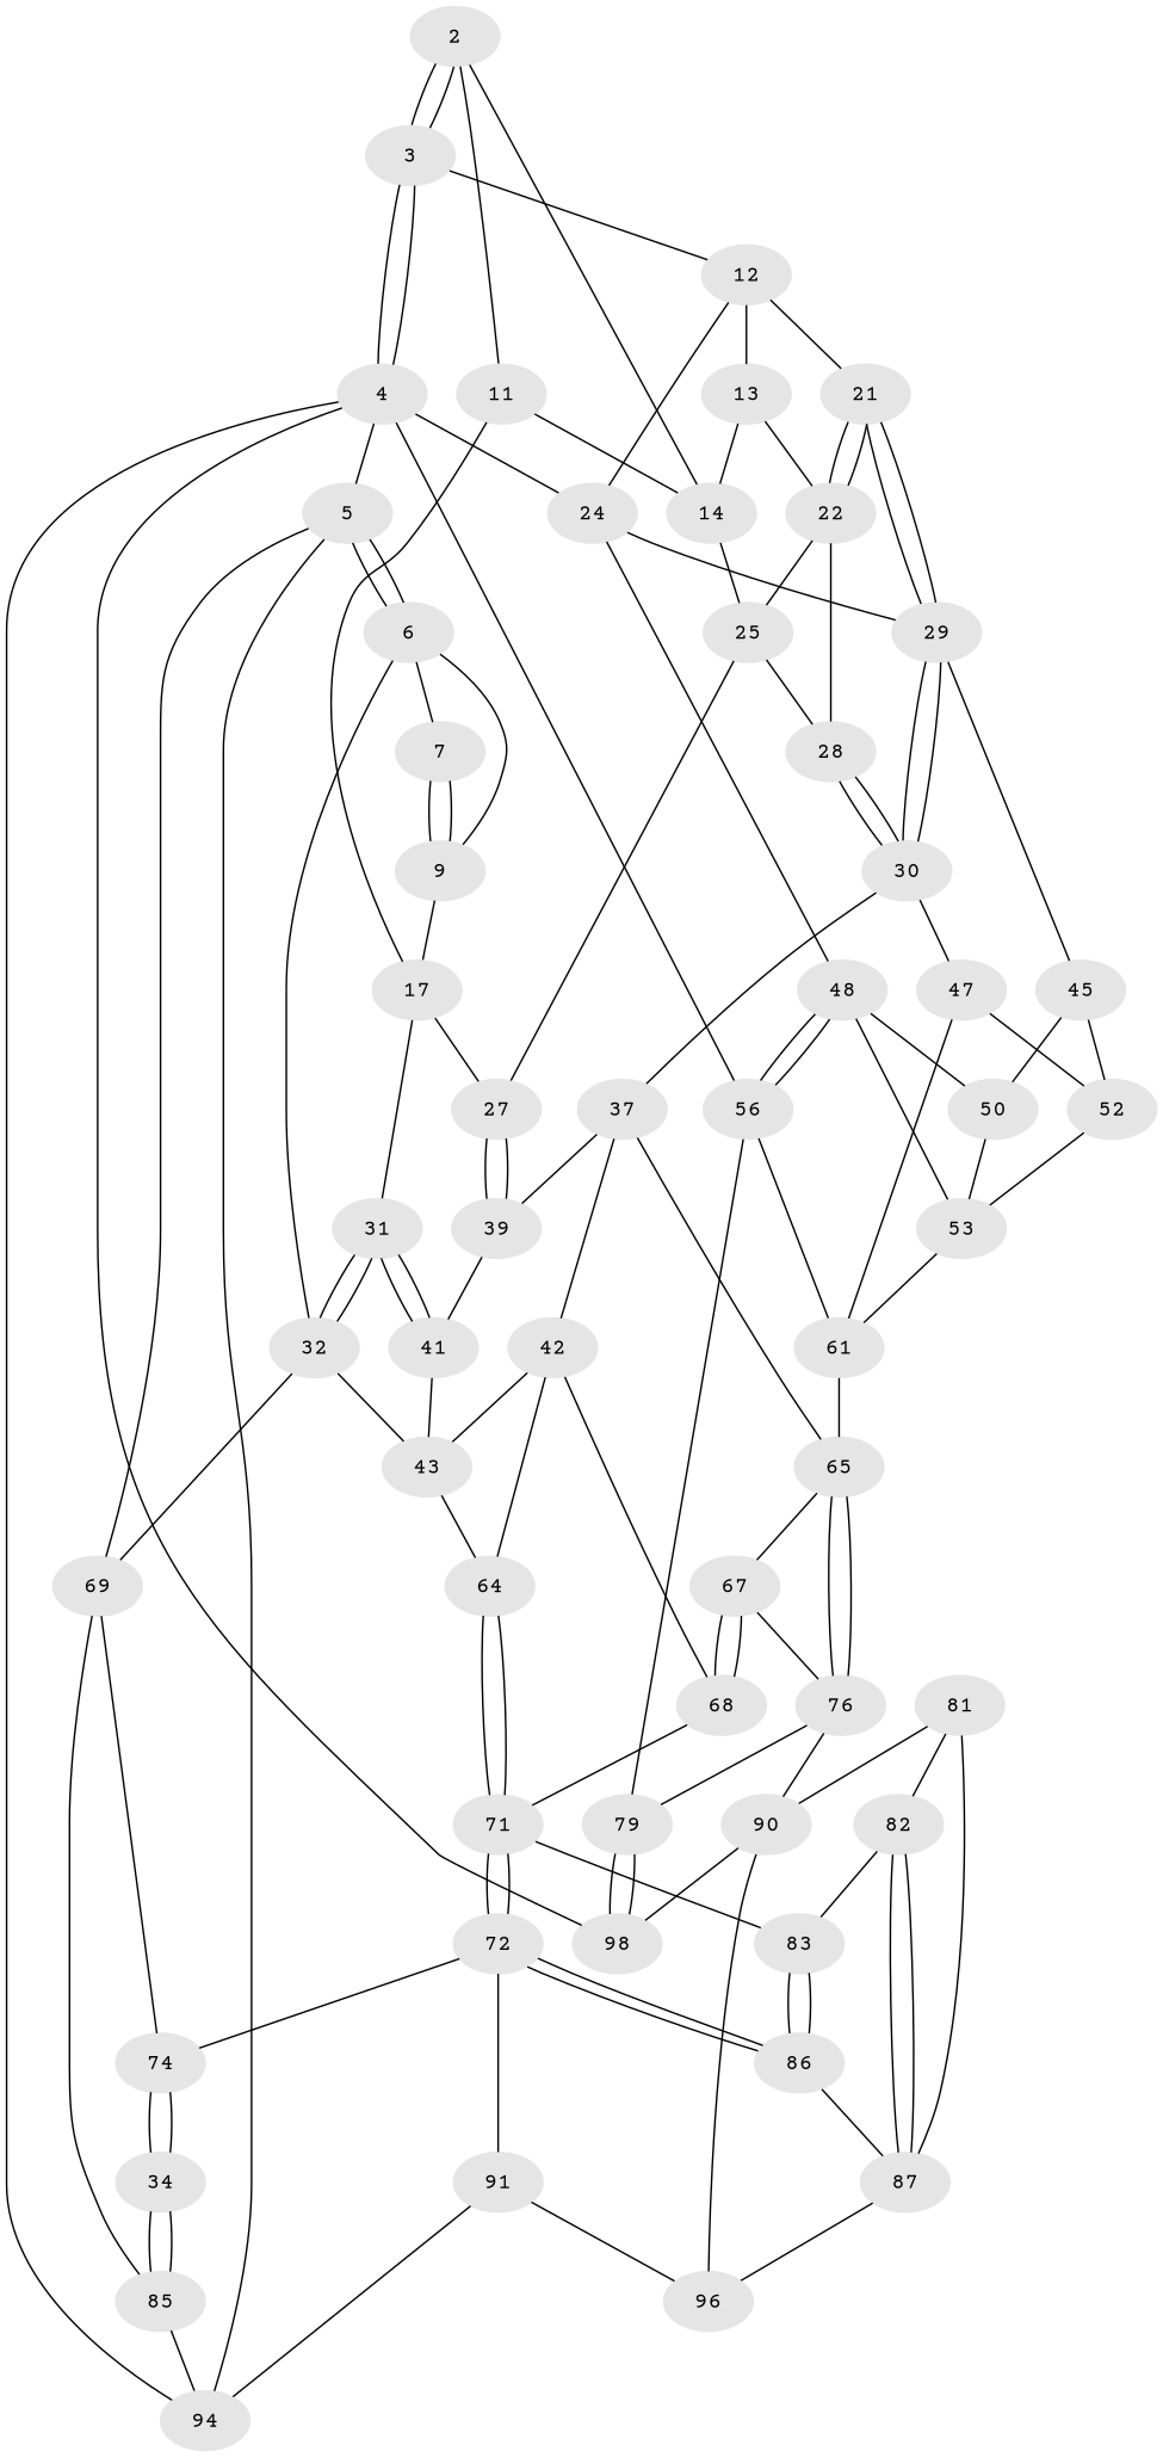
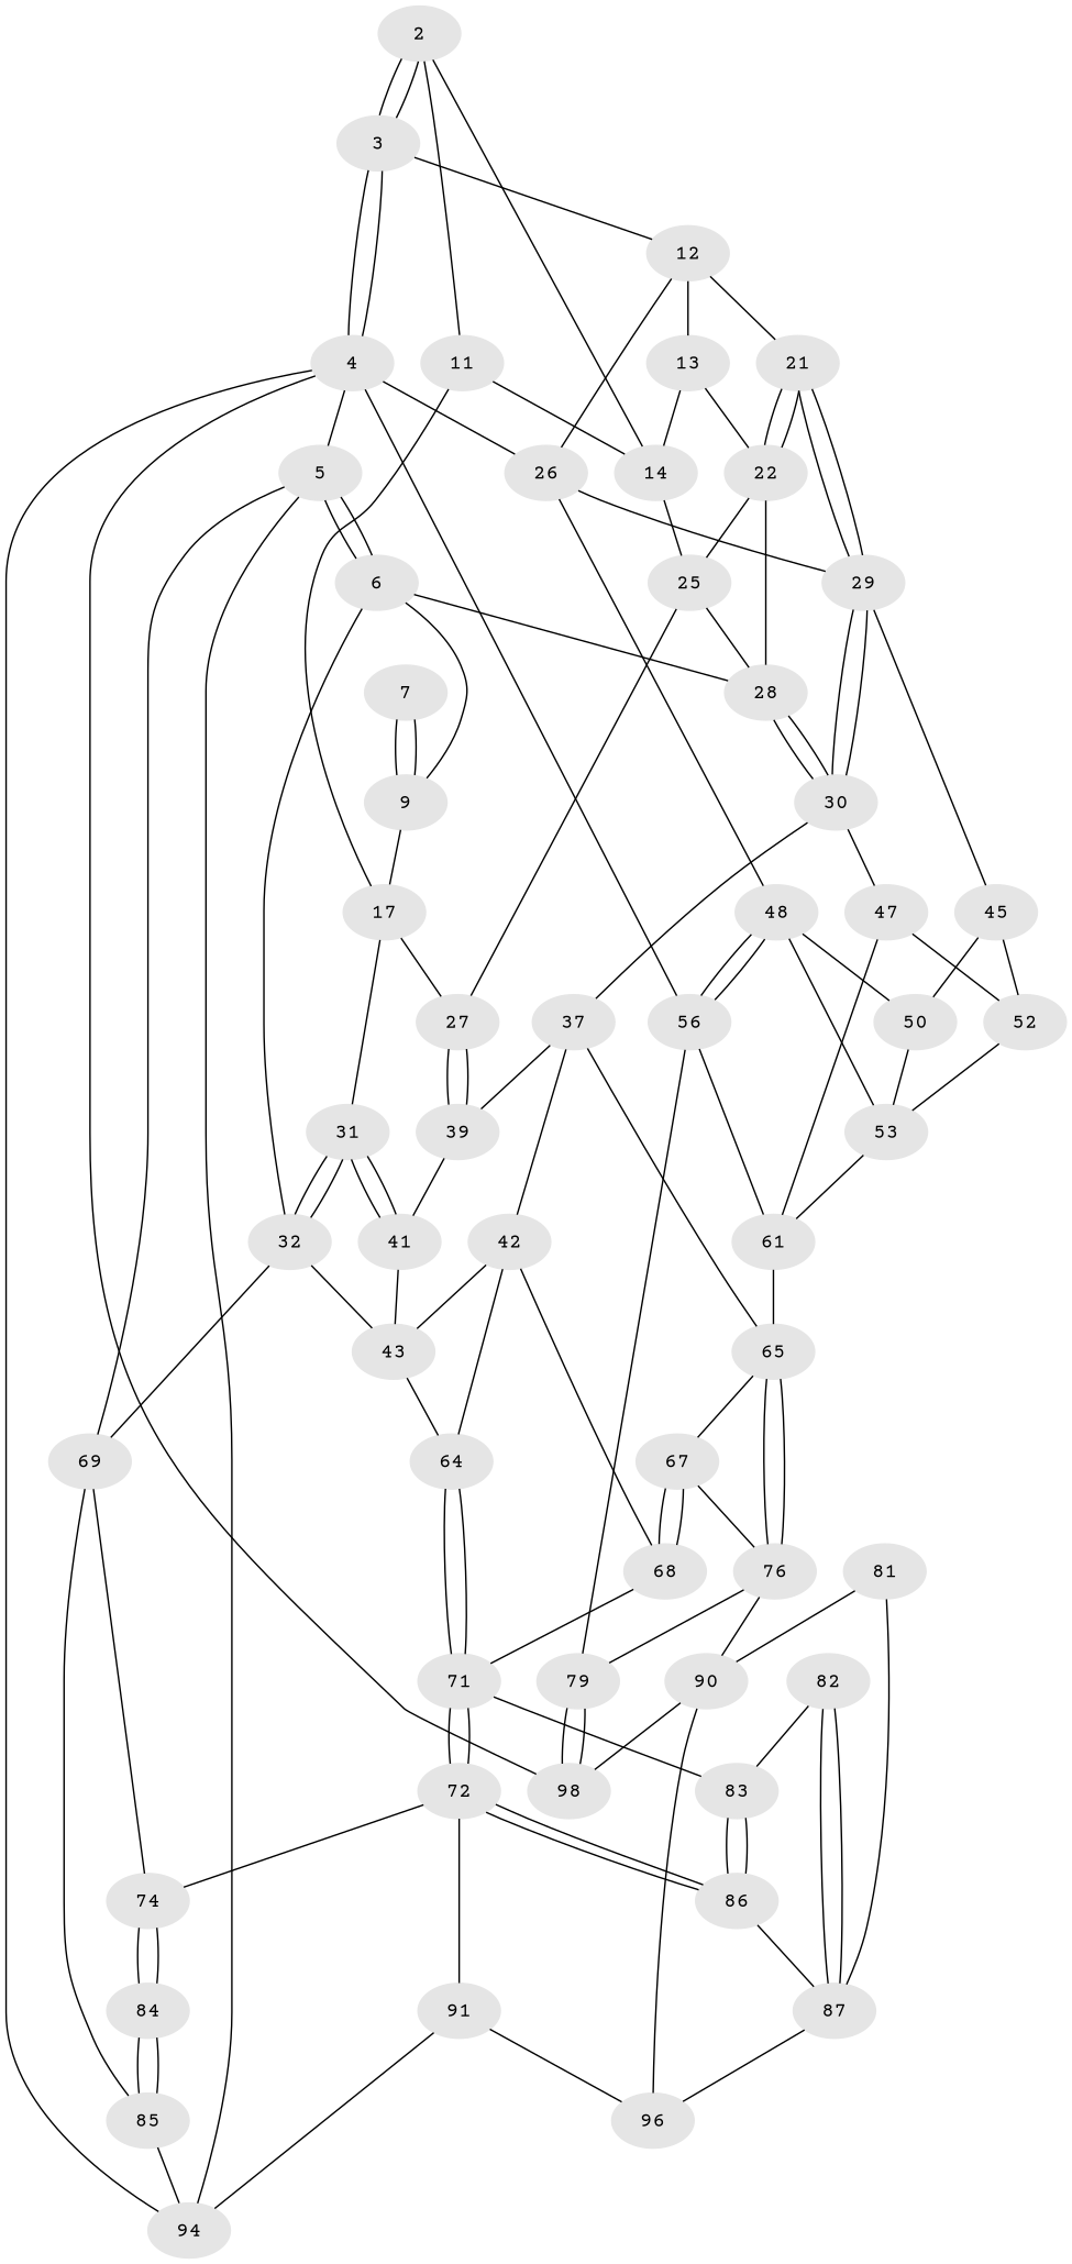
  graph {
    fontname="Courier Prime"
    node [color=gray90 fontname="Courier Prime" style=filled]
    edge [fontname="Courier Prime"]
    2 [super="+10"]
    11 [super="+16"]
    3
    14 [super="+19"]
    9 [super="+15"]
    17 [super="+18"]
    4 [super="+55"]
    12 [super="+20"]
    25 [super="+26"]
    5 [super="+33"]
-   24 [super="+34"]
+   24 [super="+34" label=26]
    56 [super="+78"]
    94
    98
    13
    21
    6
    69 [super="+70"]
    29 [super="+35"]
    48 [super="+49"]
    61 [super="+62"]
    79
    32 [super="+58"]
    7
    43 [super="+57"]
    74
    85 [super="+95"]
    27
    31
    22 [super="+23"]
    28
    39 [super="+40"]
    41 [super="+44"]
    30 [super="+36"]
    45 [super="+46"]
    50 [super="+51"]
    53 [super="+60"]
    37 [super="+38"]
    47 [super="+59"]
    52 [super="+54"]
    42 [super="+63"]
    65 [super="+66"]
    64
    68
    67 [super="+77"]
    76 [super="+80"]
    71 [super="+75"]
    72 [super="+73"]
    83
    90 [super="+97"]
    81 [super="+89"]
    82
    87 [super="+88"]
-   84 [super="+92" label=34]
+   84 [super="+92"]
    86
    91 [super="+93"]
    96
    2 -- 11
    2 -- 3
    2 -- 3
    2 -- 14
    11 -- 14
    11 -- 17
    3 -- 4
    3 -- 4
    3 -- 12
    14 -- 25
    9 -- 17
    17 -- 27
    17 -- 31
    4 -- 5
    4 -- 24
    4 -- 56
    4 -- 94
    4 -- 98
    12 -- 24
    12 -- 13
    12 -- 21
    25 -- 27
    25 -- 28
    5 -- 94
    5 -- 6
    5 -- 6
    5 -- 69
    24 -- 29
    24 -- 48
    56 -- 61
    56 -- 79
    13 -- 14
    13 -- 22
    21 -- 29
    21 -- 29
    21 -- 22
    21 -- 22
    6 -- 9
    6 -- 32
-   6 -- 7
+   6 -- 28
    69 -- 74
    69 -- 85
    29 -- 30
    29 -- 30
    29 -- 45
    48 -- 56
    48 -- 56
    48 -- 50
    48 -- 53
    61 -- 65
    79 -- 98
    79 -- 98
    32 -- 69
    32 -- 43
    7 -- 9
    7 -- 9
    43 -- 64
    74 -- 84
    74 -- 84
    85 -- 94
    27 -- 39
    27 -- 39
    31 -- 32
    31 -- 32
    31 -- 41
    31 -- 41
    22 -- 25
    22 -- 28
    28 -- 30
    28 -- 30
    39 -- 41 [weight=2]
    41 -- 43
    30 -- 37
    30 -- 47
    45 -- 50
    45 -- 52
    50 -- 53
    53 -- 61
    37 -- 39
    37 -- 42
    37 -- 65
    47 -- 61
    47 -- 52
    52 -- 53
    42 -- 43
    42 -- 64
    42 -- 68
    65 -- 67
    65 -- 76
    65 -- 76
    64 -- 71
    64 -- 71
    68 -- 71
    67 -- 68
    67 -- 68
    67 -- 76
    76 -- 79
    76 -- 90
    71 -- 72
    71 -- 72
    71 -- 83
    72 -- 74
    72 -- 86
    72 -- 86
    72 -- 91
    83 -- 86
    83 -- 86
    90 -- 98
    90 -- 96
    81 -- 90
-   81 -- 82
    81 -- 87
    82 -- 83
    82 -- 87
    82 -- 87
    87 -- 96
    84 -- 85 [weight=2]
    84 -- 85
    86 -- 87
    91 -- 94
    91 -- 96
  }
